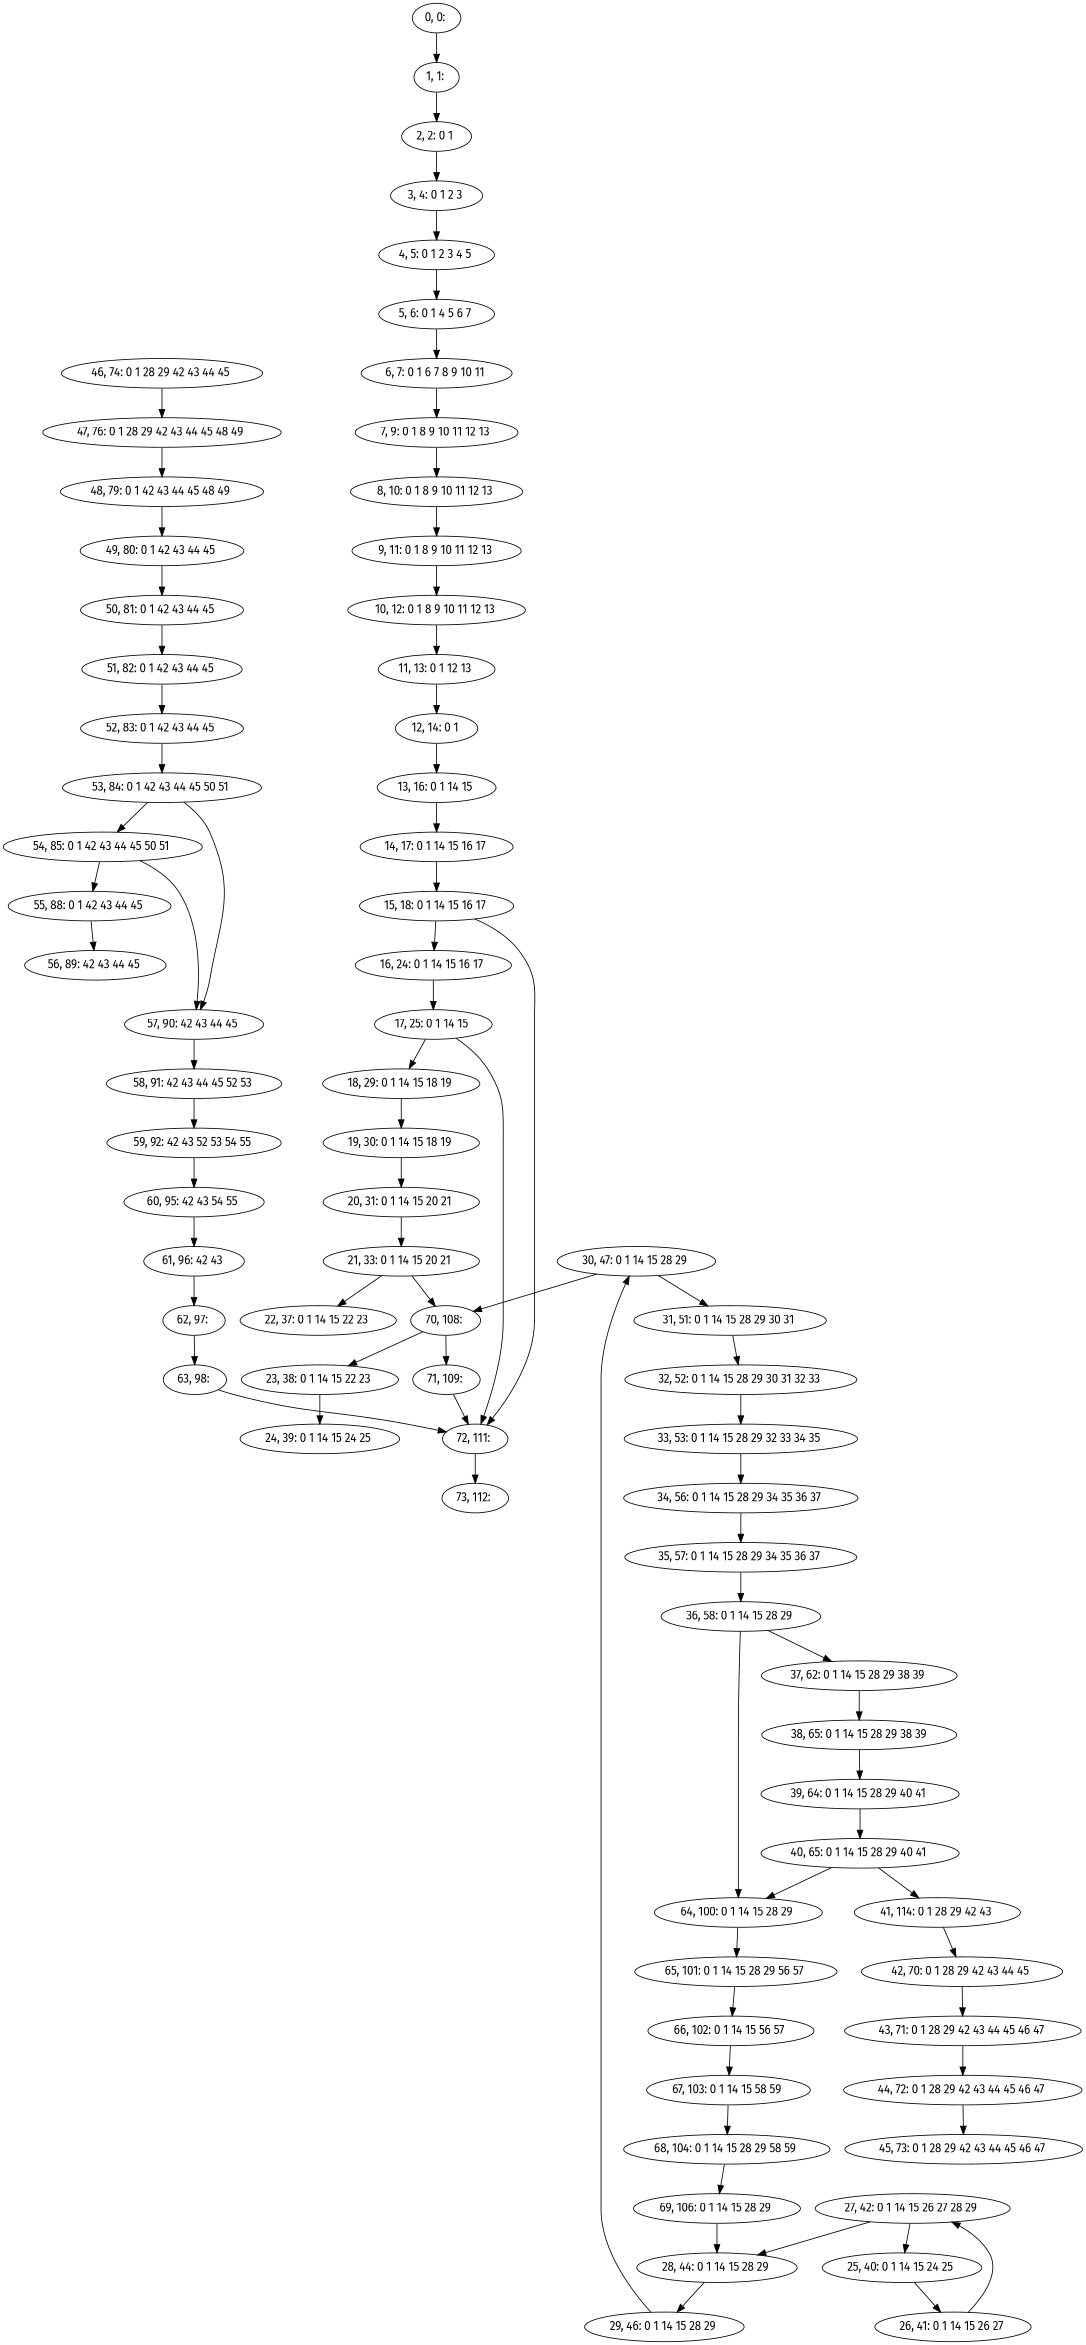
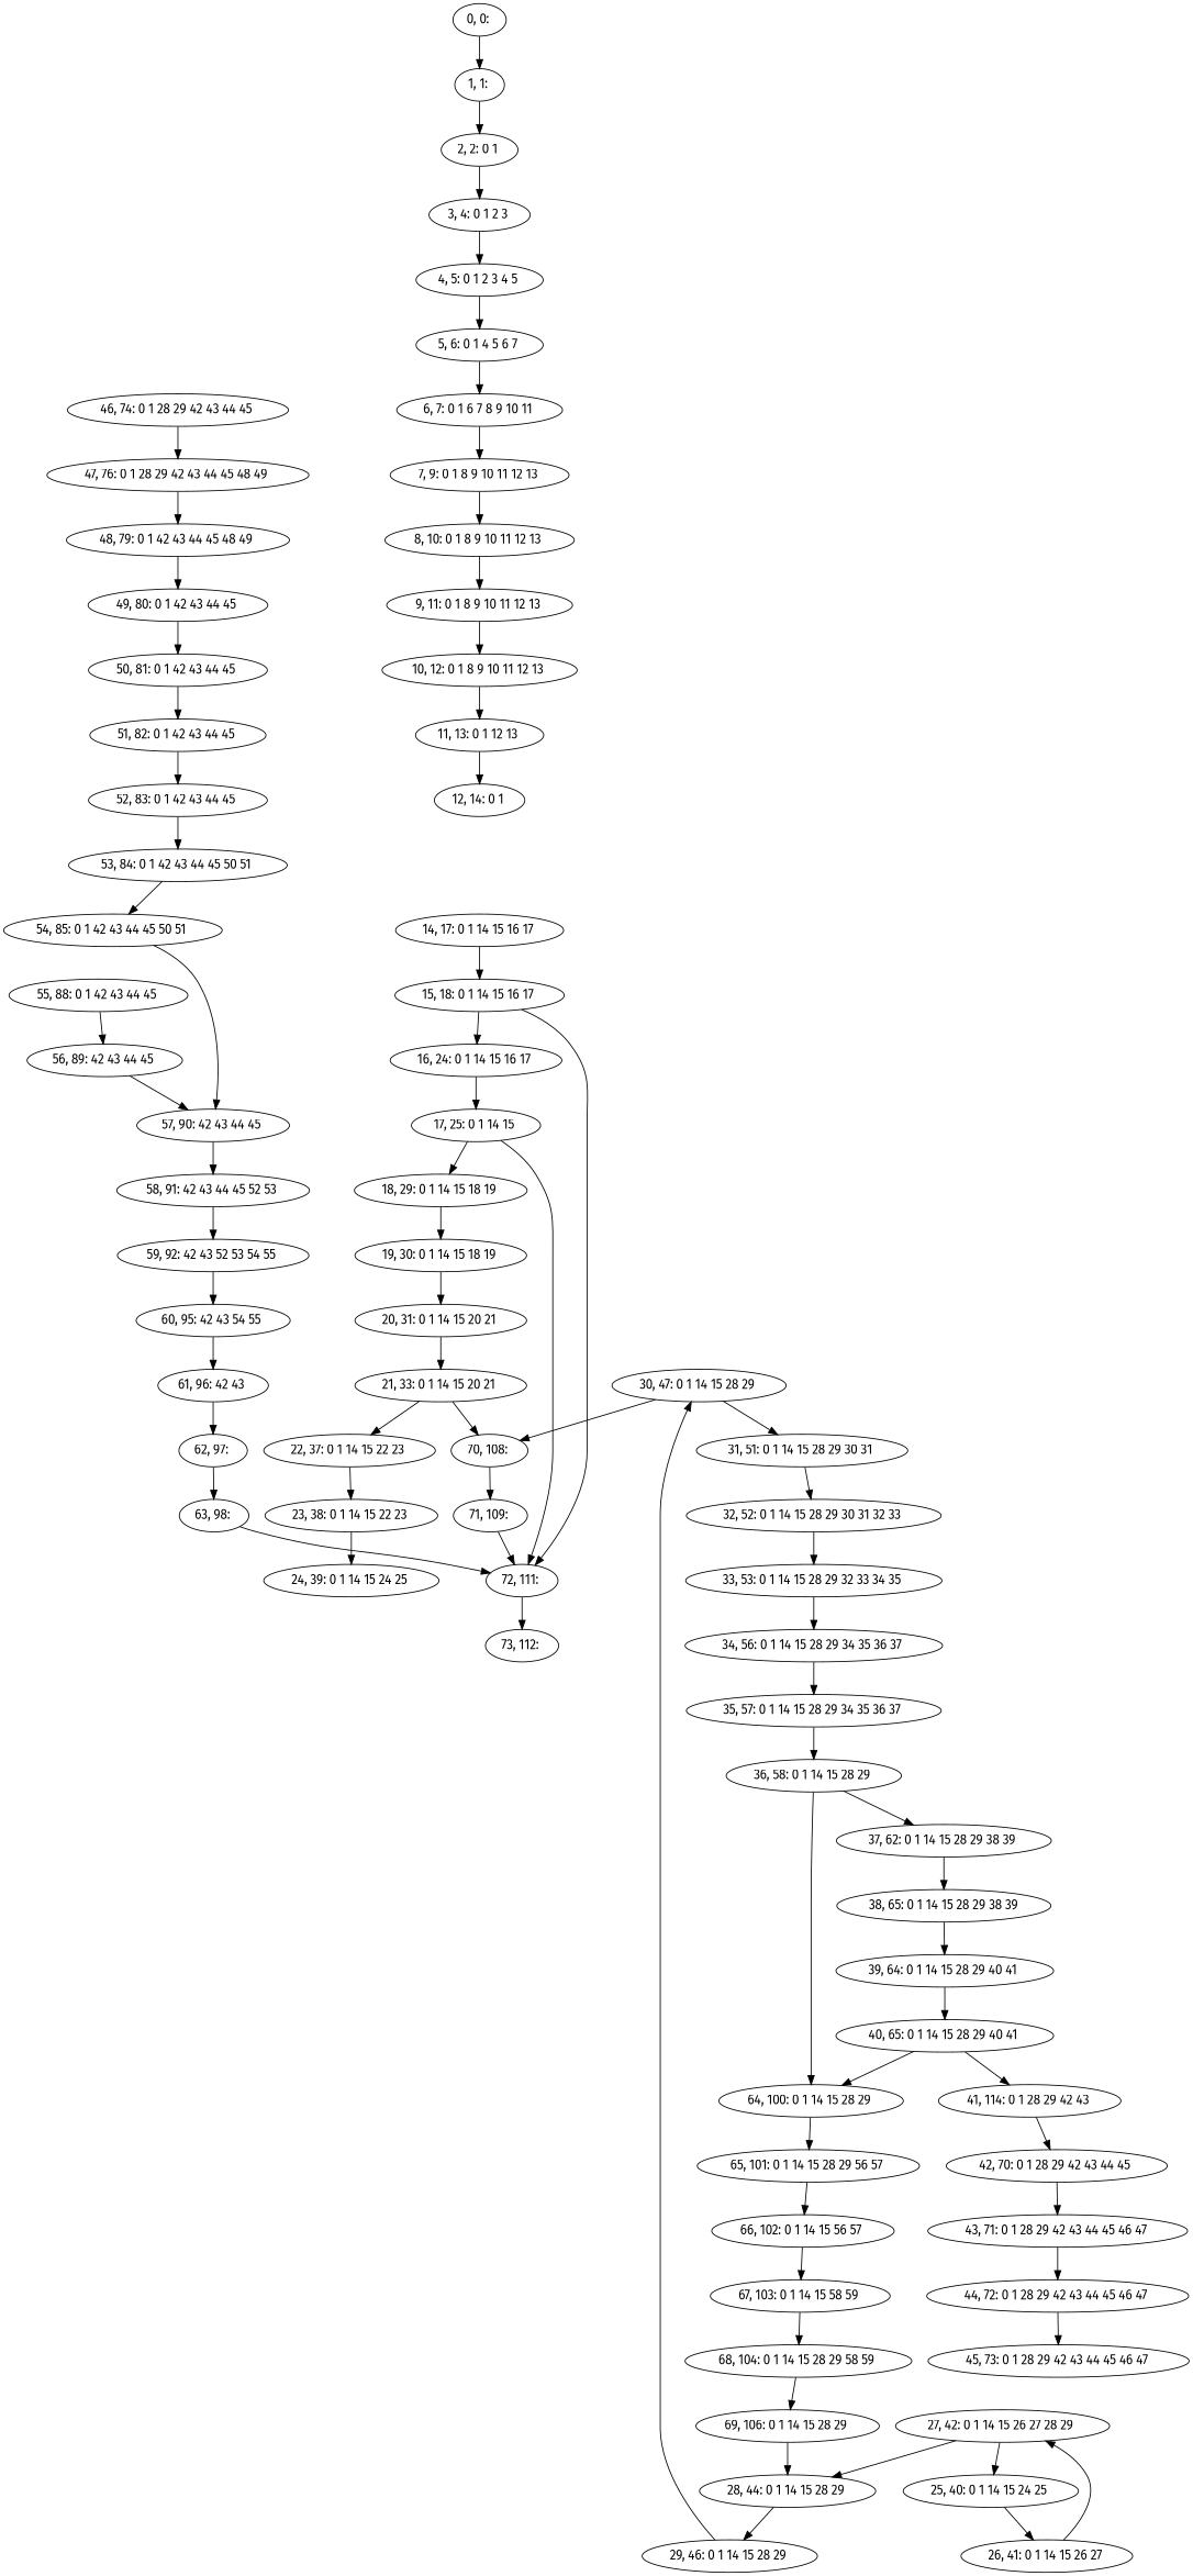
  digraph {
    fontname="Fira Sans"
    node [fontname="Fira Sans"]
    edge [fontname="Fira Sans"]
    n1 [label="0, 0: "]
    n2 [label="1, 1: "]
    n3 [label="2, 2: 0 1 "]
    n4 [label="3, 4: 0 1 2 3 "]
    n5 [label="4, 5: 0 1 2 3 4 5 "]
    n6 [label="5, 6: 0 1 4 5 6 7 "]
    n7 [label="6, 7: 0 1 6 7 8 9 10 11 "]
    n8 [label="7, 9: 0 1 8 9 10 11 12 13 "]
    n9 [label="8, 10: 0 1 8 9 10 11 12 13 "]
    n10 [label="9, 11: 0 1 8 9 10 11 12 13 "]
    n11 [label="10, 12: 0 1 8 9 10 11 12 13 "]
    n12 [label="11, 13: 0 1 12 13 "]
    n13 [label="12, 14: 0 1 "]
-   n14 [label="13, 16: 0 1 14 15 "]
    n15 [label="14, 17: 0 1 14 15 16 17 "]
    n16 [label="15, 18: 0 1 14 15 16 17 "]
    n17 [label="16, 24: 0 1 14 15 16 17 "]
    n18 [label="72, 111: "]
    n19 [label="17, 25: 0 1 14 15 "]
    n20 [label="73, 112: "]
    n21 [label="18, 29: 0 1 14 15 18 19 "]
    n22 [label="19, 30: 0 1 14 15 18 19 "]
    n23 [label="20, 31: 0 1 14 15 20 21 "]
    n24 [label="21, 33: 0 1 14 15 20 21 "]
    n25 [label="22, 37: 0 1 14 15 22 23 "]
    n26 [label="70, 108: "]
    n27 [label="23, 38: 0 1 14 15 22 23 "]
    n28 [label="71, 109: "]
    n29 [label="24, 39: 0 1 14 15 24 25 "]
    n30 [label="25, 40: 0 1 14 15 24 25 "]
    n31 [label="26, 41: 0 1 14 15 26 27 "]
    n32 [label="27, 42: 0 1 14 15 26 27 28 29 "]
    n33 [label="28, 44: 0 1 14 15 28 29 "]
    n34 [label="29, 46: 0 1 14 15 28 29 "]
    n35 [label="30, 47: 0 1 14 15 28 29 "]
    n36 [label="31, 51: 0 1 14 15 28 29 30 31 "]
    n37 [label="32, 52: 0 1 14 15 28 29 30 31 32 33 "]
    n38 [label="33, 53: 0 1 14 15 28 29 32 33 34 35 "]
    n39 [label="34, 56: 0 1 14 15 28 29 34 35 36 37 "]
    n40 [label="35, 57: 0 1 14 15 28 29 34 35 36 37 "]
    n41 [label="36, 58: 0 1 14 15 28 29 "]
    n42 [label="37, 62: 0 1 14 15 28 29 38 39 "]
    n43 [label="64, 100: 0 1 14 15 28 29 "]
    n44 [label="38, 65: 0 1 14 15 28 29 38 39"]
    n45 [label="65, 101: 0 1 14 15 28 29 56 57 "]
    n46 [label="39, 64: 0 1 14 15 28 29 40 41 "]
    n47 [label="40, 65: 0 1 14 15 28 29 40 41 "]
    n48 [label="41, 114: 0 1 28 29 42 43 "]
    n49 [label="42, 70: 0 1 28 29 42 43 44 45 "]
    n50 [label="43, 71: 0 1 28 29 42 43 44 45 46 47 "]
    n51 [label="44, 72: 0 1 28 29 42 43 44 45 46 47 "]
    n52 [label="45, 73: 0 1 28 29 42 43 44 45 46 47 "]
    n53 [label="46, 74: 0 1 28 29 42 43 44 45 "]
    n54 [label="47, 76: 0 1 28 29 42 43 44 45 48 49 "]
    n55 [label="48, 79: 0 1 42 43 44 45 48 49 "]
    n56 [label="49, 80: 0 1 42 43 44 45 "]
    n57 [label="50, 81: 0 1 42 43 44 45 "]
    n58 [label="51, 82: 0 1 42 43 44 45 "]
    n59 [label="52, 83: 0 1 42 43 44 45 "]
    n60 [label="53, 84: 0 1 42 43 44 45 50 51 "]
    n61 [label="54, 85: 0 1 42 43 44 45 50 51 "]
    n62 [label="55, 88: 0 1 42 43 44 45 "]
    n63 [label="57, 90: 42 43 44 45 "]
    n64 [label="56, 89: 42 43 44 45 "]
    n65 [label="58, 91: 42 43 44 45 52 53 "]
    n66 [label="59, 92: 42 43 52 53 54 55 "]
    n67 [label="60, 95: 42 43 54 55 "]
    n68 [label="61, 96: 42 43 "]
    n69 [label="62, 97: "]
    n70 [label="63, 98: "]
    n71 [label="66, 102: 0 1 14 15 56 57 "]
    n72 [label="67, 103: 0 1 14 15 58 59 "]
    n73 [label="68, 104: 0 1 14 15 28 29 58 59 "]
    n74 [label="69, 106: 0 1 14 15 28 29 "]
    n1 -> n2
    n2 -> n3
    n3 -> n4
    n4 -> n5
    n5 -> n6
    n6 -> n7
    n7 -> n8
    n8 -> n9
    n9 -> n10
    n10 -> n11
    n11 -> n12
    n12 -> n13
-   n13 -> n14
-   n14 -> n15
    n15 -> n16
    n16 -> n17
    n16 -> n18
    n17 -> n19
    n18 -> n20
    n19 -> n18
    n19 -> n21
    n21 -> n22
    n22 -> n23
    n23 -> n24
    n24 -> n25
    n24 -> n26
-   n26 -> n27
+   n25 -> n27
    n26 -> n28
    n27 -> n29
    n28 -> n18
    n30 -> n31
    n31 -> n32
    n32 -> n30
    n32 -> n33
    n33 -> n34
    n34 -> n35
    n35 -> n26
    n35 -> n36
    n36 -> n37
    n37 -> n38
    n38 -> n39
    n39 -> n40
    n40 -> n41
    n41 -> n42
    n41 -> n43
    n42 -> n44
    n43 -> n45
    n44 -> n46
    n45 -> n71
    n46 -> n47
    n47 -> n43
    n47 -> n48
    n48 -> n49
    n49 -> n50
    n50 -> n51
    n51 -> n52
    n53 -> n54
    n54 -> n55
    n55 -> n56
    n56 -> n57
    n57 -> n58
    n58 -> n59
    n59 -> n60
    n60 -> n61
-   n61 -> n62
    n61 -> n63
    n62 -> n64
    n63 -> n65
-   n60 -> n63
+   n64 -> n63
    n65 -> n66
    n66 -> n67
    n67 -> n68
    n68 -> n69
    n69 -> n70
    n70 -> n18
    n71 -> n72
    n72 -> n73
    n73 -> n74
    n74 -> n33
  }
